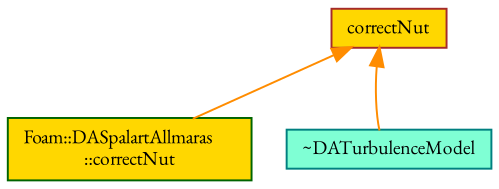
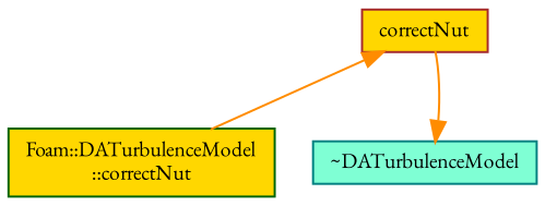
  digraph {
    fontname="EB Garamond"
    rankdir=TB
    node [fillcolor=gold fontname="EB Garamond" fontsize=10 shape=record style=filled]
    edge [color=darkorange dir=back fontname="EB Garamond" fontsize=10 labelfontname=Helvetica labelfontsize=10 style=solid]
    n1 [color=brown fontcolor=black height=0.2 label=correctNut width=0.4]
-   n2 [color=darkgreen height=0.2 label="Foam::DASpalartAllmaras\l::correctNut" width=0.4]
+   n2 [color=darkgreen height=0.2 label="Foam::DATurbulenceModel\l::correctNut" width=0.4]
    n3 [color=teal fillcolor=aquamarine height=0.2 label="~DATurbulenceModel" width=0.4]
    n1 -> n2
-   n1 -> n3
+   n3 -> n1
  }
